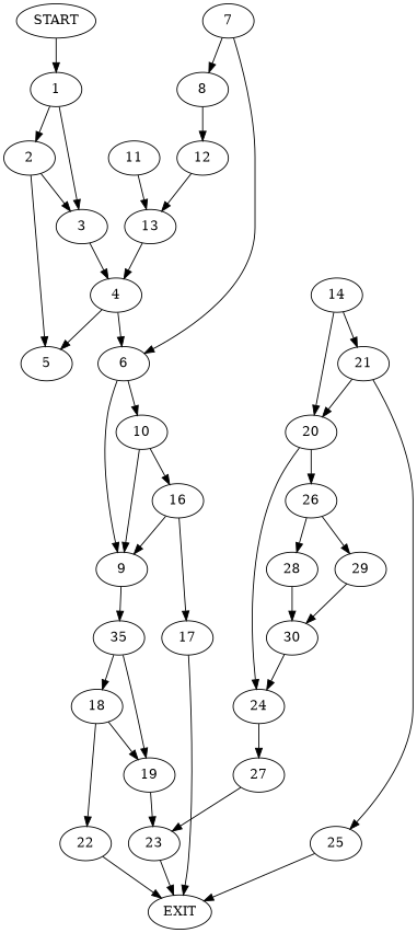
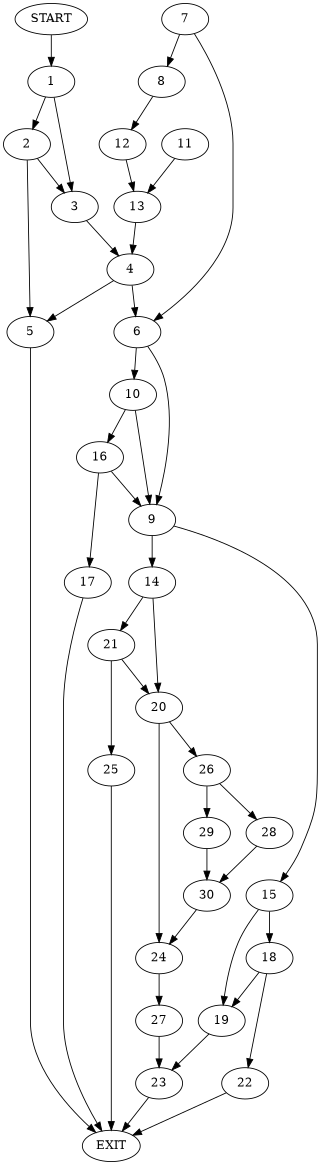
  digraph {
    n1 [label=START]
    1
    2
    3
    n5 [label=EXIT]
    5
    4
    6
    9
    10
    7
    8
    14
-   15 [label=35]
+   15
    16
    12
    11
    13
    20
    21
    18
    19
    17
    24
    26
    25
    22
    23
    27
    28
    29
    30
    n1 -> 1
    1 -> 2
    1 -> 3
    2 -> 3
    2 -> 5
    3 -> 4
+   5 -> n5
    4 -> 5
    4 -> 6
    6 -> 9
    6 -> 10
+   9 -> 14
    9 -> 15
    10 -> 9
    10 -> 16
    7 -> 6
    7 -> 8
    8 -> 12
    14 -> 20
    14 -> 21
    15 -> 18
    15 -> 19
    16 -> 9
    16 -> 17
    12 -> 13
    11 -> 13
    13 -> 4
    20 -> 24
    20 -> 26
    21 -> 20
    21 -> 25
    18 -> 19
    18 -> 22
    19 -> 23
    17 -> n5
    24 -> 27
    26 -> 28
    26 -> 29
    25 -> n5
    22 -> n5
    23 -> n5
    27 -> 23
    28 -> 30
    29 -> 30
    30 -> 24
  }
